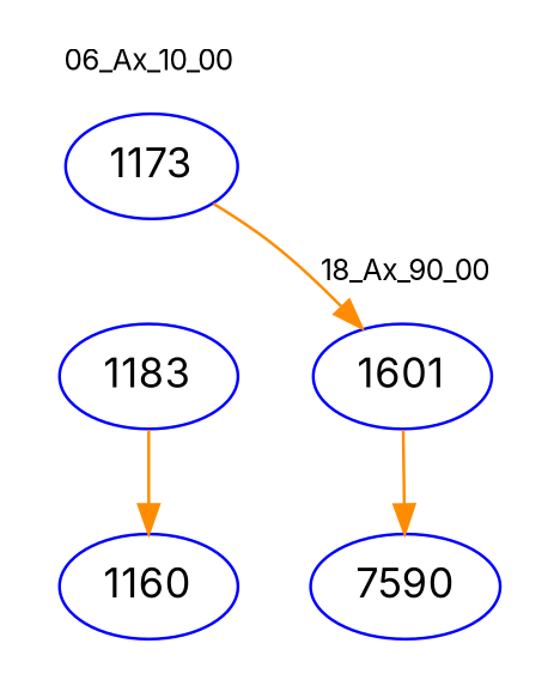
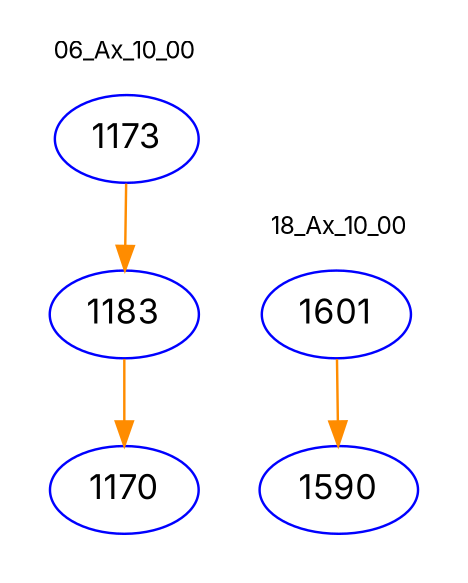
  digraph {
    fontname=Inter
    node [color=blue fontname=Inter]
    edge [color=darkorange fontname=Inter]
    n1 [label=1601]
-   n2 [label=7590]
+   n2 [label=1590]
    n3 [label=1173]
-   n4 [label=1160]
+   n4 [label=1170]
    n5 [label=1183]
    subgraph cluster_1 {
      color=white
      fontsize=10
-     label="18_Ax_90_00"
+     label="18_Ax_10_00"
      n1
      n2
    }
    subgraph cluster_2 {
      color=white
      fontsize=10
      label="06_Ax_10_00"
      n3
      n4
      n5
    }
    n1 -> n2
-   n3 -> n1
+   n3 -> n5
    n5 -> n4
  }
